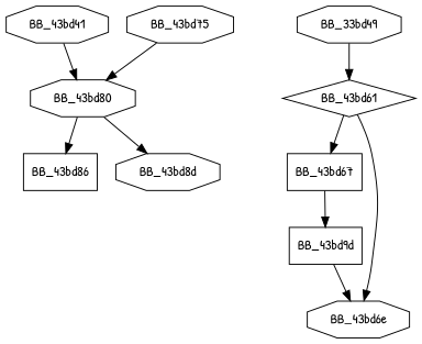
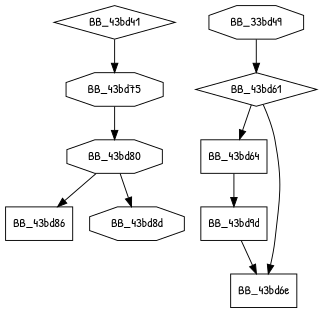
  digraph {
    fontname="Patrick Hand"
    node [fontname="Patrick Hand" shape=octagon]
    edge [fontname="Patrick Hand"]
-   BB_43bd41
+   BB_43bd41 [shape=diamond]
    BB_43bd75
    BB_43bd80
    BB_43bd86 [shape=box]
    BB_43bd8d
    n6 [label=BB_33bd49]
    BB_43bd61 [shape=diamond]
-   BB_43bd67 [shape=box]
-   BB_43bd6e
+   BB_43bd67 [shape=box label=BB_43bd64]
+   BB_43bd6e [shape=box]
    n10 [label=BB_43bd9d shape=box]
-   BB_43bd41 -> BB_43bd80
+   BB_43bd41 -> BB_43bd75
    BB_43bd75 -> BB_43bd80
    BB_43bd80 -> BB_43bd86
    BB_43bd80 -> BB_43bd8d
    n6 -> BB_43bd61
    BB_43bd61 -> BB_43bd67
    BB_43bd61 -> BB_43bd6e
    BB_43bd67 -> n10
    n10 -> BB_43bd6e
  }
